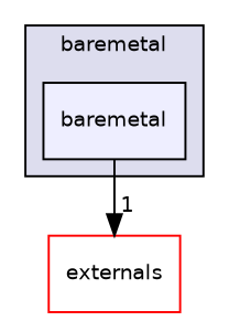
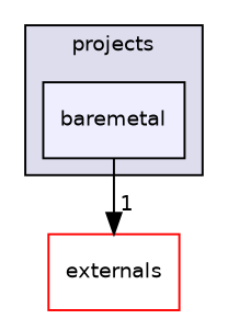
  digraph {
    compound=true
    node [fontname=Helvetica fontsize=10 shape=box style=filled]
    n1 [fillcolor="#eeeeff" label=baremetal pencolor=black]
    n2 [color=red fillcolor=white label=externals]
    subgraph cluster_1 {
      bgcolor="#ddddee"
      fontname=Helvetica
      fontsize=10
-     label=baremetal
+     label=projects
      pencolor=black
      n1
    }
    n1 -> n2 [headlabel=1 labeldistance=1.5 labelfontname=Helvetica labelfontsize=10]
  }
